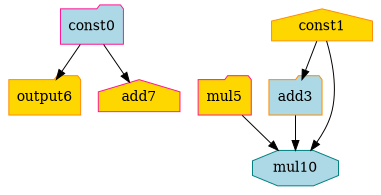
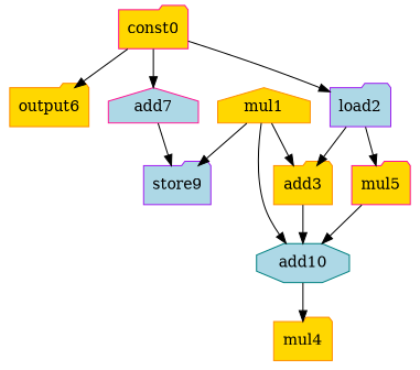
  digraph {
    node [color=darkorange fillcolor=gold opcode=add shape=folder style=filled]
    edge [operand=0]
-   const0 [color=deeppink fillcolor=lightblue opcode=const]
+   const0 [color=deeppink opcode=const]
+   load2 [color=purple fillcolor=lightblue opcode=load]
    output6 [opcode=output]
-   add7 [color=deeppink shape=house]
+   add7 [color=deeppink fillcolor=lightblue shape=house]
    mul5 [color=deeppink opcode=mul]
-   add3 [fillcolor=lightblue]
-   add10 [color=teal fillcolor=lightblue shape=octagon label=mul10]
-   const1 [opcode=const shape=house]
+   add3
+   add10 [color=teal fillcolor=lightblue shape=octagon]
+   store9 [color=purple fillcolor=lightblue opcode=store]
+   const1 [opcode=const shape=house label=mul1]
+   mul4 [opcode=mul]
+   const0 -> load2
    const0 -> output6
    const0 -> add7
+   load2 -> mul5 [operand=1]
+   load2 -> add3 [operand=1]
+   add7 -> store9 [operand=1]
    mul5 -> add10 [operand=1]
    add3 -> add10 [operand=1]
+   add10 -> mul4
    const1 -> add3
    const1 -> add10
+   const1 -> store9
  }
